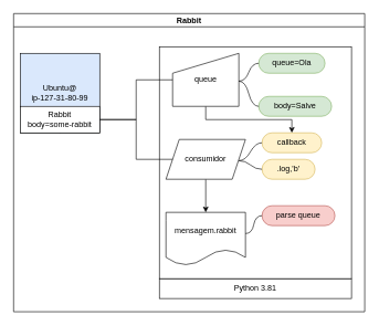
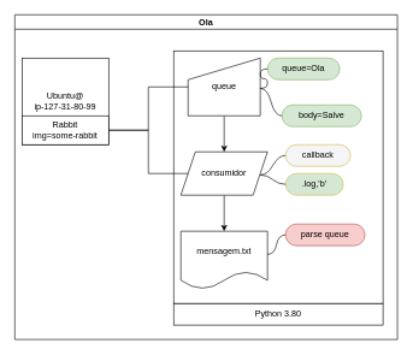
  <mxCell id="0" />
  <mxCell id="1" parent="0" />
- <mxCell id="2" value="Rabbit" style="swimlane;startSize=20;horizontal=1;containerType=tree;" vertex="1" parent="1"><mxGeometry x="20" y="20" width="530" height="450" as="geometry" /></mxCell>
+ <mxCell id="2" value="Ola" style="swimlane;startSize=20;horizontal=1;containerType=tree;" vertex="1" parent="1"><mxGeometry x="20" y="20" width="530" height="450" as="geometry" /></mxCell>
  <mxCell id="3" value="" style="edgeStyle=elbowEdgeStyle;elbow=vertical;sourcePerimeterSpacing=0;targetPerimeterSpacing=0;startArrow=none;endArrow=none;rounded=0;curved=0;" edge="1" parent="2" source="4" target="5"><mxGeometry relative="1" as="geometry" /></mxCell>
- <mxCell id="4" value="&lt;div&gt;Ubuntu@&lt;/div&gt;ip-127-31-80-99" style="whiteSpace=wrap;html=1;treeFolding=1;treeMoving=1;newEdgeStyle={&quot;edgeStyle&quot;:&quot;elbowEdgeStyle&quot;,&quot;startArrow&quot;:&quot;none&quot;,&quot;endArrow&quot;:&quot;none&quot;};fillColor=#dae8fc;" vertex="1" parent="2"><mxGeometry x="10" y="60" width="120" height="120" as="geometry" /></mxCell>
- <mxCell id="5" value="&lt;div&gt;Rabbit&lt;/div&gt;&lt;div&gt;body=some-rabbit&lt;br&gt;&lt;/div&gt;" style="whiteSpace=wrap;html=1;treeFolding=1;treeMoving=1;newEdgeStyle={&quot;edgeStyle&quot;:&quot;elbowEdgeStyle&quot;,&quot;startArrow&quot;:&quot;none&quot;,&quot;endArrow&quot;:&quot;none&quot;};" vertex="1" parent="2"><mxGeometry x="10" y="140" width="120" height="40" as="geometry" /></mxCell>
- <mxCell id="6" value="Python 3.81" style="whiteSpace=wrap;html=1;treeFolding=1;treeMoving=1;newEdgeStyle={&quot;edgeStyle&quot;:&quot;elbowEdgeStyle&quot;,&quot;startArrow&quot;:&quot;none&quot;,&quot;endArrow&quot;:&quot;none&quot;};" vertex="1" parent="2"><mxGeometry x="220" y="400" width="290" height="30" as="geometry" /></mxCell>
+ <mxCell id="4" value="&lt;div&gt;Ubuntu@&lt;/div&gt;ip-127-31-80-99" style="whiteSpace=wrap;html=1;treeFolding=1;treeMoving=1;newEdgeStyle={&quot;edgeStyle&quot;:&quot;elbowEdgeStyle&quot;,&quot;startArrow&quot;:&quot;none&quot;,&quot;endArrow&quot;:&quot;none&quot;};" vertex="1" parent="2"><mxGeometry x="10" y="60" width="120" height="120" as="geometry" /></mxCell>
+ <mxCell id="5" value="&lt;div&gt;Rabbit&lt;/div&gt;&lt;div&gt;img=some-rabbit&lt;br&gt;&lt;/div&gt;" style="whiteSpace=wrap;html=1;treeFolding=1;treeMoving=1;newEdgeStyle={&quot;edgeStyle&quot;:&quot;elbowEdgeStyle&quot;,&quot;startArrow&quot;:&quot;none&quot;,&quot;endArrow&quot;:&quot;none&quot;};" vertex="1" parent="2"><mxGeometry x="10" y="140" width="120" height="40" as="geometry" /></mxCell>
+ <mxCell id="6" value="Python 3.80" style="whiteSpace=wrap;html=1;treeFolding=1;treeMoving=1;newEdgeStyle={&quot;edgeStyle&quot;:&quot;elbowEdgeStyle&quot;,&quot;startArrow&quot;:&quot;none&quot;,&quot;endArrow&quot;:&quot;none&quot;};" vertex="1" parent="2"><mxGeometry x="220" y="400" width="290" height="30" as="geometry" /></mxCell>
  <mxCell id="7" value="" style="whiteSpace=wrap;html=1;treeFolding=1;treeMoving=1;newEdgeStyle={&quot;edgeStyle&quot;:&quot;elbowEdgeStyle&quot;,&quot;startArrow&quot;:&quot;none&quot;,&quot;endArrow&quot;:&quot;none&quot;};" vertex="1" parent="2"><mxGeometry x="220" y="50" width="290" height="350" as="geometry" /></mxCell>
- <mxCell id="8" style="edgeStyle=orthogonalEdgeStyle;rounded=0;orthogonalLoop=1;jettySize=auto;html=1;exitX=0.5;exitY=1;exitDx=0;exitDy=0;" edge="1" parent="2" source="9" target="16"><mxGeometry relative="1" as="geometry" /></mxCell>
+ <mxCell id="8" style="edgeStyle=orthogonalEdgeStyle;rounded=0;orthogonalLoop=1;jettySize=auto;html=1;exitX=0.5;exitY=1;exitDx=0;exitDy=0;entryX=0.5;entryY=0;entryDx=0;entryDy=0;" edge="1" parent="2" source="9" target="14"><mxGeometry relative="1" as="geometry" /></mxCell>
  <mxCell id="9" value="queue" style="shape=manualInput;whiteSpace=wrap;html=1;" vertex="1" parent="2"><mxGeometry x="240" y="60" width="100" height="80" as="geometry" /></mxCell>
- <mxCell id="10" value="queue=Ola" style="whiteSpace=wrap;html=1;rounded=1;arcSize=50;align=center;verticalAlign=middle;strokeWidth=1;autosize=1;spacing=4;treeFolding=1;treeMoving=1;newEdgeStyle={&quot;edgeStyle&quot;:&quot;entityRelationEdgeStyle&quot;,&quot;startArrow&quot;:&quot;none&quot;,&quot;endArrow&quot;:&quot;none&quot;,&quot;segment&quot;:10,&quot;curved&quot;:1,&quot;sourcePerimeterSpacing&quot;:0,&quot;targetPerimeterSpacing&quot;:0};fillColor=#d5e8d4;strokeColor=#82b366;" vertex="1" parent="2"><mxGeometry x="370" y="60" width="100" height="30" as="geometry" /></mxCell>
+ <mxCell id="10" value="queue=Ola" style="whiteSpace=wrap;html=1;rounded=1;arcSize=50;align=center;verticalAlign=middle;strokeWidth=1;autosize=1;spacing=4;treeFolding=1;treeMoving=1;newEdgeStyle={&quot;edgeStyle&quot;:&quot;entityRelationEdgeStyle&quot;,&quot;startArrow&quot;:&quot;none&quot;,&quot;endArrow&quot;:&quot;none&quot;,&quot;segment&quot;:10,&quot;curved&quot;:1,&quot;sourcePerimeterSpacing&quot;:0,&quot;targetPerimeterSpacing&quot;:0};fillColor=#d5e8d4;strokeColor=#82b366;" vertex="1" parent="2"><mxGeometry x="350" y="60" width="100" height="30" as="geometry" /></mxCell>
  <mxCell id="11" value="" style="edgeStyle=entityRelationEdgeStyle;startArrow=none;endArrow=none;segment=10;curved=1;sourcePerimeterSpacing=0;targetPerimeterSpacing=0;rounded=0;" edge="1" target="10" parent="2"><mxGeometry relative="1" as="geometry"><mxPoint x="340" y="102" as="sourcePoint" /></mxGeometry></mxCell>
  <mxCell id="12" value="body=Salve" style="whiteSpace=wrap;html=1;rounded=1;arcSize=50;align=center;verticalAlign=middle;strokeWidth=1;autosize=1;spacing=4;treeFolding=1;treeMoving=1;newEdgeStyle={&quot;edgeStyle&quot;:&quot;entityRelationEdgeStyle&quot;,&quot;startArrow&quot;:&quot;none&quot;,&quot;endArrow&quot;:&quot;none&quot;,&quot;segment&quot;:10,&quot;curved&quot;:1,&quot;sourcePerimeterSpacing&quot;:0,&quot;targetPerimeterSpacing&quot;:0};fillColor=#d5e8d4;strokeColor=#82b366;" vertex="1" parent="2"><mxGeometry x="370" y="125" width="110" height="30" as="geometry" /></mxCell>
  <mxCell id="13" style="edgeStyle=orthogonalEdgeStyle;rounded=0;orthogonalLoop=1;jettySize=auto;html=1;exitX=0.5;exitY=1;exitDx=0;exitDy=0;entryX=0.5;entryY=0;entryDx=0;entryDy=0;" edge="1" parent="2" source="14" target="15"><mxGeometry relative="1" as="geometry" /></mxCell>
  <mxCell id="14" value="consumidor" style="shape=parallelogram;perimeter=parallelogramPerimeter;whiteSpace=wrap;html=1;fixedSize=1;" vertex="1" parent="2"><mxGeometry x="230" y="190" width="120" height="60" as="geometry" /></mxCell>
- <mxCell id="15" value="mensagem.rabbit" style="shape=document;whiteSpace=wrap;html=1;boundedLbl=1;" vertex="1" parent="2"><mxGeometry x="230" y="300" width="120" height="80" as="geometry" /></mxCell>
- <mxCell id="16" value="callback" style="whiteSpace=wrap;html=1;rounded=1;arcSize=50;align=center;verticalAlign=middle;strokeWidth=1;autosize=1;spacing=4;treeFolding=1;treeMoving=1;newEdgeStyle={&quot;edgeStyle&quot;:&quot;entityRelationEdgeStyle&quot;,&quot;startArrow&quot;:&quot;none&quot;,&quot;endArrow&quot;:&quot;none&quot;,&quot;segment&quot;:10,&quot;curved&quot;:1,&quot;sourcePerimeterSpacing&quot;:0,&quot;targetPerimeterSpacing&quot;:0};fillColor=#fff2cc;strokeColor=#d6b656;" vertex="1" parent="2"><mxGeometry x="375" y="180" width="90" height="30" as="geometry" /></mxCell>
+ <mxCell id="15" value="mensagem.txt" style="shape=document;whiteSpace=wrap;html=1;boundedLbl=1;" vertex="1" parent="2"><mxGeometry x="230" y="300" width="120" height="80" as="geometry" /></mxCell>
+ <mxCell id="16" value="callback" style="whiteSpace=wrap;html=1;rounded=1;arcSize=50;align=center;verticalAlign=middle;strokeWidth=1;autosize=1;spacing=4;treeFolding=1;treeMoving=1;newEdgeStyle={&quot;edgeStyle&quot;:&quot;entityRelationEdgeStyle&quot;,&quot;startArrow&quot;:&quot;none&quot;,&quot;endArrow&quot;:&quot;none&quot;,&quot;segment&quot;:10,&quot;curved&quot;:1,&quot;sourcePerimeterSpacing&quot;:0,&quot;targetPerimeterSpacing&quot;:0};fillColor=#f5f5f5;strokeColor=#d6b656;" vertex="1" parent="2"><mxGeometry x="375" y="180" width="90" height="30" as="geometry" /></mxCell>
  <mxCell id="17" value="" style="edgeStyle=entityRelationEdgeStyle;startArrow=none;endArrow=none;segment=10;curved=1;sourcePerimeterSpacing=0;targetPerimeterSpacing=0;rounded=0;" edge="1" target="16" parent="2"><mxGeometry relative="1" as="geometry"><mxPoint x="340" y="222" as="sourcePoint" /></mxGeometry></mxCell>
- <mxCell id="18" value=".log,'b'" style="whiteSpace=wrap;html=1;rounded=1;arcSize=50;align=center;verticalAlign=middle;strokeWidth=1;autosize=1;spacing=4;treeFolding=1;treeMoving=1;newEdgeStyle={&quot;edgeStyle&quot;:&quot;entityRelationEdgeStyle&quot;,&quot;startArrow&quot;:&quot;none&quot;,&quot;endArrow&quot;:&quot;none&quot;,&quot;segment&quot;:10,&quot;curved&quot;:1,&quot;sourcePerimeterSpacing&quot;:0,&quot;targetPerimeterSpacing&quot;:0};fillColor=#fff2cc;strokeColor=#d6b656;" vertex="1" parent="2"><mxGeometry x="375" y="220" width="80" height="30" as="geometry" /></mxCell>
+ <mxCell id="18" value=".log,'b'" style="whiteSpace=wrap;html=1;rounded=1;arcSize=50;align=center;verticalAlign=middle;strokeWidth=1;autosize=1;spacing=4;treeFolding=1;treeMoving=1;newEdgeStyle={&quot;edgeStyle&quot;:&quot;entityRelationEdgeStyle&quot;,&quot;startArrow&quot;:&quot;none&quot;,&quot;endArrow&quot;:&quot;none&quot;,&quot;segment&quot;:10,&quot;curved&quot;:1,&quot;sourcePerimeterSpacing&quot;:0,&quot;targetPerimeterSpacing&quot;:0};fillColor=#d5e8d4;strokeColor=#d6b656;" vertex="1" parent="2"><mxGeometry x="375" y="220" width="80" height="30" as="geometry" /></mxCell>
  <mxCell id="19" value="parse queue" style="whiteSpace=wrap;html=1;rounded=1;arcSize=50;align=center;verticalAlign=middle;strokeWidth=1;autosize=1;spacing=4;treeFolding=1;treeMoving=1;newEdgeStyle={&quot;edgeStyle&quot;:&quot;entityRelationEdgeStyle&quot;,&quot;startArrow&quot;:&quot;none&quot;,&quot;endArrow&quot;:&quot;none&quot;,&quot;segment&quot;:10,&quot;curved&quot;:1,&quot;sourcePerimeterSpacing&quot;:0,&quot;targetPerimeterSpacing&quot;:0};fillColor=#f8cecc;strokeColor=#b85450;" vertex="1" parent="2"><mxGeometry x="375" y="290" width="110" height="30" as="geometry" /></mxCell>
  <mxCell id="20" value="" style="edgeStyle=entityRelationEdgeStyle;startArrow=none;endArrow=none;segment=10;curved=1;sourcePerimeterSpacing=0;targetPerimeterSpacing=0;rounded=0;" edge="1" target="19" parent="2"><mxGeometry relative="1" as="geometry"><mxPoint x="350" y="332" as="sourcePoint" /></mxGeometry></mxCell>
  <mxCell id="21" style="edgeStyle=elbowEdgeStyle;rounded=0;orthogonalLoop=1;jettySize=auto;html=1;startArrow=none;endArrow=none;" edge="1" parent="2" source="5" target="9"><mxGeometry relative="1" as="geometry" /></mxCell>
  <mxCell id="22" style="edgeStyle=elbowEdgeStyle;rounded=0;orthogonalLoop=1;jettySize=auto;html=1;startArrow=none;endArrow=none;exitX=1;exitY=0.5;exitDx=0;exitDy=0;entryX=0;entryY=0.5;entryDx=0;entryDy=0;" edge="1" parent="2" source="5" target="14"><mxGeometry relative="1" as="geometry" /></mxCell>
  <mxCell id="23" value="" style="edgeStyle=entityRelationEdgeStyle;startArrow=none;endArrow=none;segment=10;curved=1;sourcePerimeterSpacing=0;targetPerimeterSpacing=0;rounded=0;" edge="1" parent="1" target="12"><mxGeometry relative="1" as="geometry"><mxPoint x="360" y="122" as="sourcePoint" /><mxPoint x="390" y="95" as="targetPoint" /></mxGeometry></mxCell>
  <mxCell id="24" value="" style="edgeStyle=entityRelationEdgeStyle;startArrow=none;endArrow=none;segment=10;curved=1;sourcePerimeterSpacing=0;targetPerimeterSpacing=0;rounded=0;" edge="1" parent="1" target="18"><mxGeometry relative="1" as="geometry"><mxPoint x="360" y="242" as="sourcePoint" /><mxPoint x="400" y="215" as="targetPoint" /></mxGeometry></mxCell>
